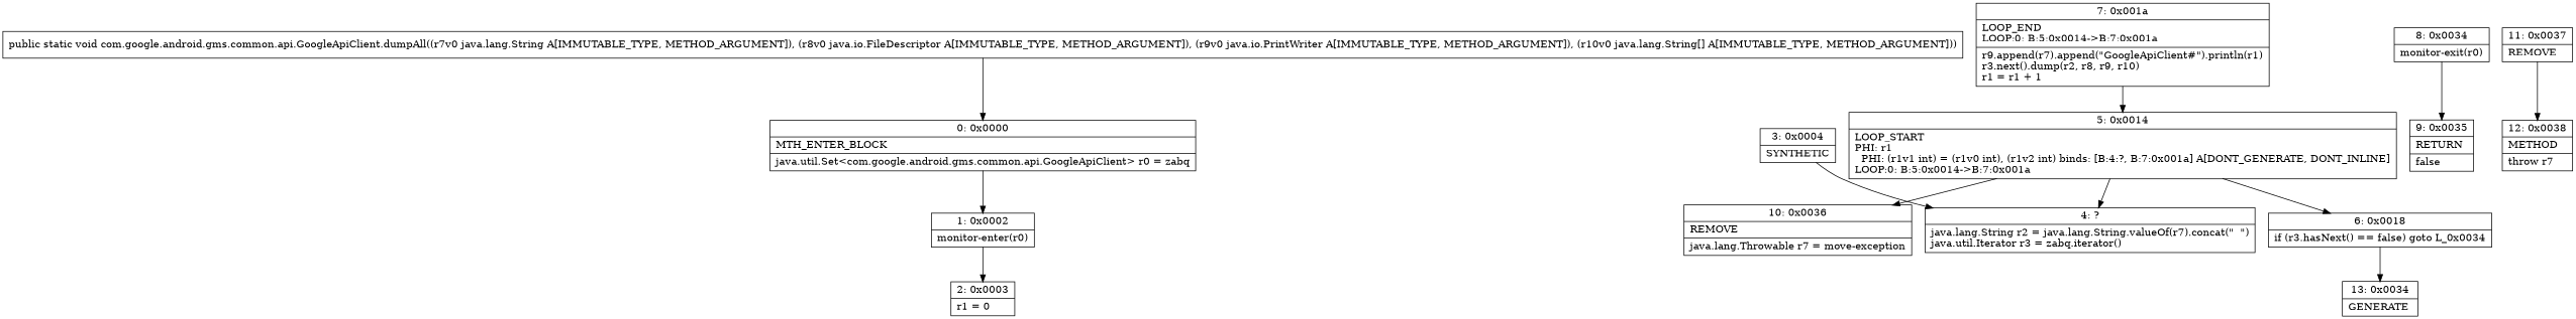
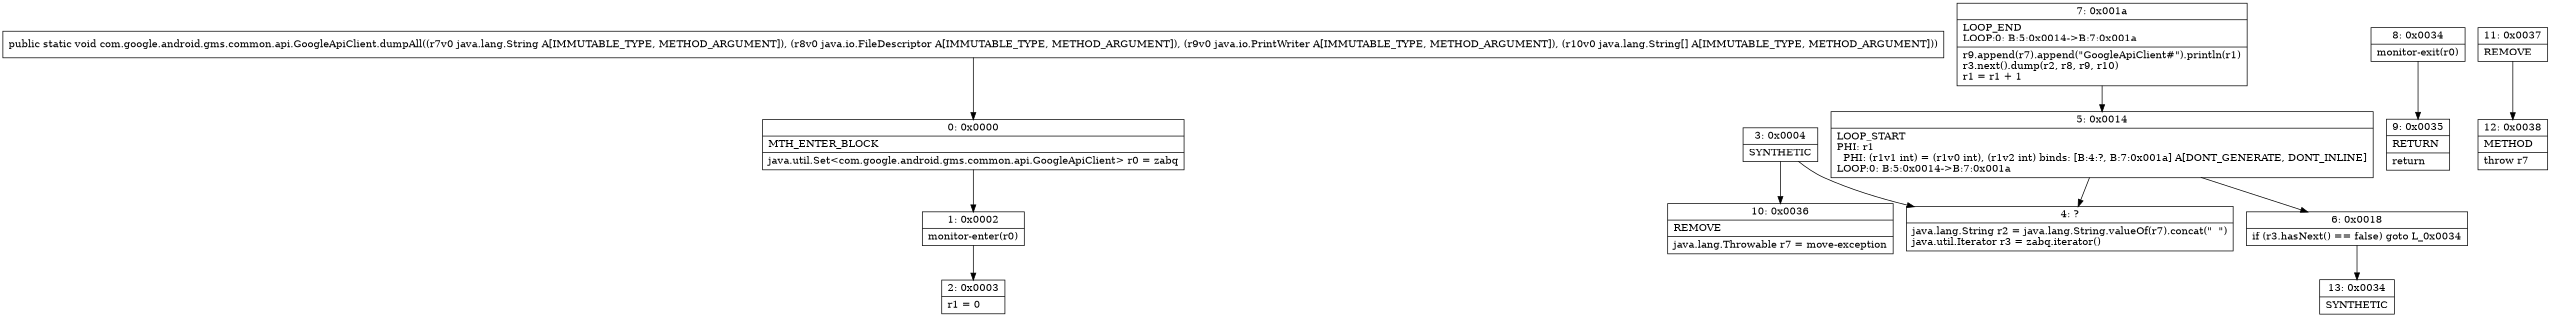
  digraph {
    node [shape=record]
    n1 [label="{0\:\ 0x0000|MTH_ENTER_BLOCK\l|java.util.Set\<com.google.android.gms.common.api.GoogleApiClient\> r0 = zabq\l}"]
    n2 [label="{1\:\ 0x0002|monitor\-enter(r0)\l}"]
    n3 [label="{2\:\ 0x0003|r1 = 0\l}"]
    n4 [label="{3\:\ 0x0004|SYNTHETIC\l}"]
    n5 [label="{4\:\ ?|java.lang.String r2 = java.lang.String.valueOf(r7).concat(\"  \")\ljava.util.Iterator r3 = zabq.iterator()\l}"]
    n6 [label="{10\:\ 0x0036|REMOVE\l|java.lang.Throwable r7 = move\-exception\l}"]
    n7 [label="{5\:\ 0x0014|LOOP_START\lPHI: r1 \l  PHI: (r1v1 int) = (r1v0 int), (r1v2 int) binds: [B:4:?, B:7:0x001a] A[DONT_GENERATE, DONT_INLINE]\lLOOP:0: B:5:0x0014\-\>B:7:0x001a\l}"]
    n8 [label="{6\:\ 0x0018|if (r3.hasNext() == false) goto L_0x0034\l}"]
-   n9 [label="{13\:\ 0x0034|GENERATE\l}"]
+   n9 [label="{13\:\ 0x0034|SYNTHETIC\l}"]
    n10 [label="{7\:\ 0x001a|LOOP_END\lLOOP:0: B:5:0x0014\-\>B:7:0x001a\l|r9.append(r7).append(\"GoogleApiClient#\").println(r1)\lr3.next().dump(r2, r8, r9, r10)\lr1 = r1 + 1\l}"]
    n11 [label="{8\:\ 0x0034|monitor\-exit(r0)\l}"]
-   n12 [label="{9\:\ 0x0035|RETURN\l|false\l}"]
+   n12 [label="{9\:\ 0x0035|RETURN\l|return\l}"]
    n13 [label="{11\:\ 0x0037|REMOVE\l}"]
    n14 [label="{12\:\ 0x0038|METHOD\l|throw r7\l}"]
    n15 [label="{public static void com.google.android.gms.common.api.GoogleApiClient.dumpAll((r7v0 java.lang.String A[IMMUTABLE_TYPE, METHOD_ARGUMENT]), (r8v0 java.io.FileDescriptor A[IMMUTABLE_TYPE, METHOD_ARGUMENT]), (r9v0 java.io.PrintWriter A[IMMUTABLE_TYPE, METHOD_ARGUMENT]), (r10v0 java.lang.String[] A[IMMUTABLE_TYPE, METHOD_ARGUMENT])) }"]
    n1 -> n2
    n2 -> n3
    n4 -> n5
-   n7 -> n6
+   n4 -> n6
    n7 -> n5
    n7 -> n8
    n8 -> n9
    n10 -> n7
    n11 -> n12
    n13 -> n14
    n15 -> n1
  }
